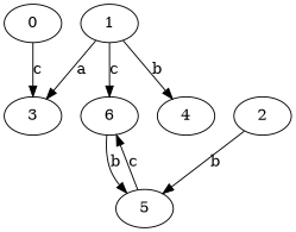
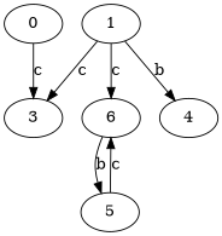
  strict digraph {
    0
    3
-   2
    5
    n5 [label=6]
    1
    4
    0 -> 3 [label=c]
-   2 -> 5 [label=b]
    5 -> n5 [label=c]
    n5 -> 5 [label=b]
-   1 -> 3 [label=a]
+   1 -> 3 [label=c]
    1 -> n5 [label=c]
    1 -> 4 [label=b]
  }
